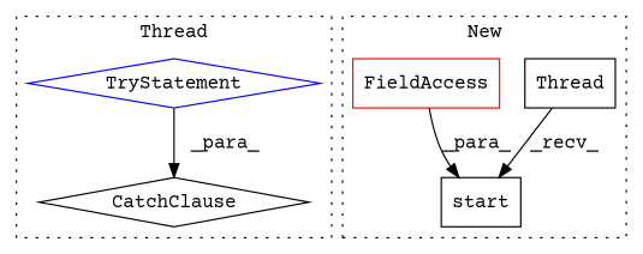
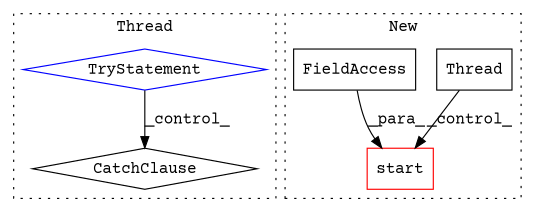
  digraph {
    fontname="Courier Prime"
    node [a=32 color=black fontname="Courier Prime" shape=box]
    edge [fontname="Courier Prime"]
    n1 [a=12 l="11,2" label=CatchClause s="2951,2988" shape=diamond]
    n2 [a=54 color=blue l=4 label=TryStatement s=2904 shape=diamond]
    n3 [l="7,1" label=Thread s="3751,3764"]
-   n4 [l=7 label=start s=3775]
-   n5 [a=22 color=red l=6 label=FieldAccess s=3758]
+   n4 [color=red l=7 label=start s=3775]
+   n5 [a=22 l=6 label=FieldAccess s=3758]
    subgraph cluster_1 {
      label=Thread
      style=dotted
      n1
      n2
    }
    subgraph cluster_2 {
      label=New
      style=dotted
      n3
      n4
      n5
    }
-   n2 -> n1 [label=_para_]
-   n3 -> n4 [label=_recv_]
+   n2 -> n1 [label=_control_]
+   n3 -> n4 [label=_control_]
    n5 -> n4 [label=_para_]
  }
